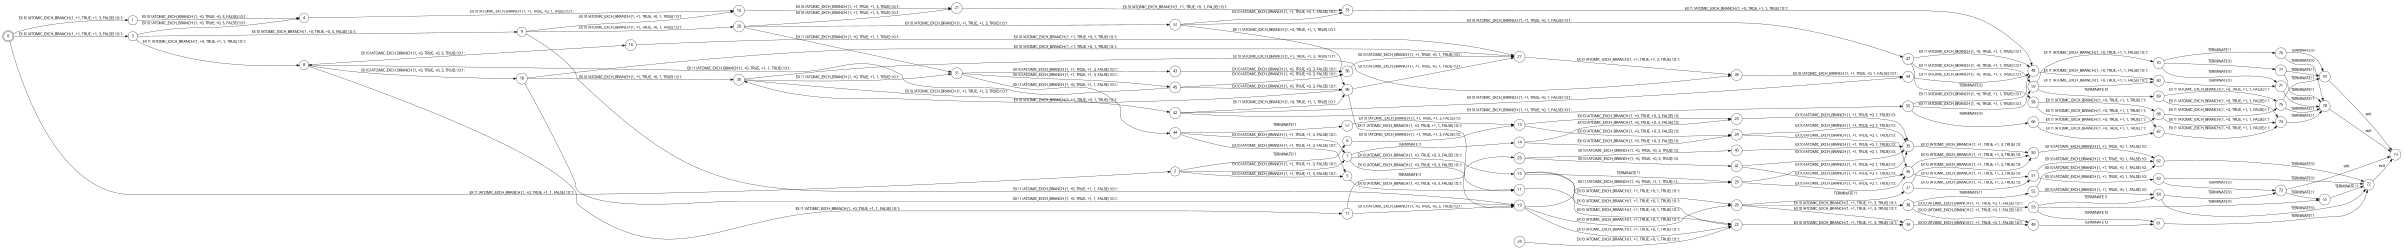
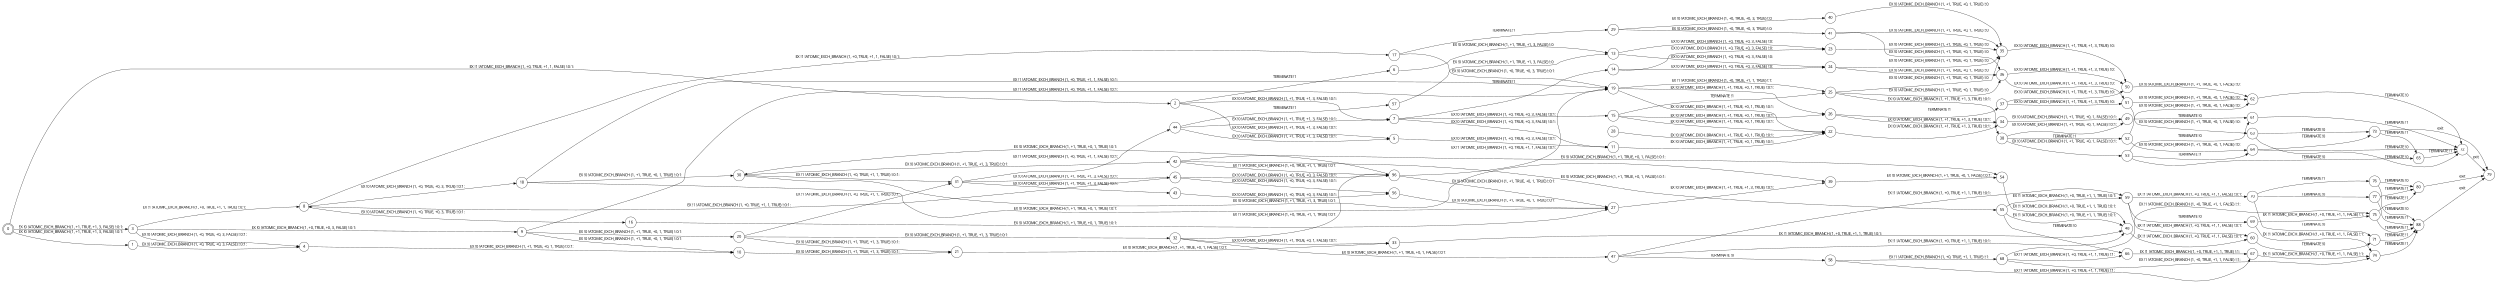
  digraph {
    fontname="Open Sans"
    rankdir=LR
    node [fontname="Open Sans" shape=circle]
    edge [fontname="Open Sans"]
    0 [peripheries=2]
    1
    2
    3
    4
    5
    6
    7
    8
    9
    10
    11
    13
    14
    15
    16
    17
    18
    19
    20
    21
    22
    23
    24
    25
    26
    27
    29
    30
    31
    32
    33
    34
    35
    36
    37
    38
    39
    28
    40
    41
    42
    43
    44
    45
    n46 [label=96]
    47
    48
    49
    50
    51
    52
    53
    54
    55
    56
    57
    58
    59
    60
    61
    62
    63
    64
    65
    66
    67
    68
    69
    70
    71
    72
    73
    74
    75
    76
    77
-   78
+   78 [label=88]
    79
    80
    0 -> 1 [label="EX !0 !ATOMIC_EXCH_BRANCH (1, +1, TRUE, +1, 3, FALSE) !:0:1:"]
    0 -> 2 [label="EX !1 !ATOMIC_EXCH_BRANCH (1, +0, TRUE, +1, 1, FALSE) !:0:1:"]
    0 -> 3 [label="EX !0 !ATOMIC_EXCH_BRANCH (1, +1, TRUE, +1, 3, FALSE) !:0:1:"]
    1 -> 4 [label="EX !0 !ATOMIC_EXCH_BRANCH (1, +0, TRUE, +0, 3, FALSE) !:0:1:"]
    2 -> 5 [label="EX !0 !ATOMIC_EXCH_BRANCH (1, +1, TRUE, +1, 3, FALSE) !:0:1:"]
    2 -> 6 [label="TERMINATE !1"]
    2 -> 7 [label="EX !0 !ATOMIC_EXCH_BRANCH (1, +1, TRUE, +1, 3, FALSE) !:0:1:"]
    3 -> 4 [label="EX !0 !ATOMIC_EXCH_BRANCH (1, +0, TRUE, +0, 3, FALSE) !:0:1:"]
    3 -> 8 [label="EX !1 !ATOMIC_EXCH_BRANCH (1, +0, TRUE, +1, 1, TRUE) !:0:1:"]
    3 -> 9 [label="EX !0 !ATOMIC_EXCH_BRANCH (1, +0, TRUE, +0, 3, FALSE) !:0:1:"]
    4 -> 10 [label="EX !0 !ATOMIC_EXCH_BRANCH (1, +1, TRUE, +0, 1, TRUE) !:0:1:"]
    5 -> 11 [label="EX !0 !ATOMIC_EXCH_BRANCH (1, +0, TRUE, +0, 3, FALSE) !:0:1:"]
    6 -> 13 [label="EX !0 !ATOMIC_EXCH_BRANCH (1, +1, TRUE, +1, 3, FALSE) !:0:"]
    7 -> 11 [label="EX !0 !ATOMIC_EXCH_BRANCH (1, +0, TRUE, +0, 3, FALSE) !:0:1:"]
    7 -> 14 [label="TERMINATE !1"]
    7 -> 15 [label="EX !0 !ATOMIC_EXCH_BRANCH (1, +0, TRUE, +0, 3, FALSE) !:0:1:"]
    8 -> 16 [label="EX !0 !ATOMIC_EXCH_BRANCH (1, +0, TRUE, +0, 3, TRUE) !:0:1:"]
    8 -> 17 [label="EX !1 !ATOMIC_EXCH_BRANCH (1, +0, TRUE, +1, 1, FALSE) !:0:1:"]
    8 -> 18 [label="EX !0 !ATOMIC_EXCH_BRANCH (1, +0, TRUE, +0, 3, TRUE) !:0:1:"]
    9 -> 10 [label="EX !0 !ATOMIC_EXCH_BRANCH (1, +1, TRUE, +0, 1, TRUE) !:0:1:"]
    9 -> 19 [label="EX !1 !ATOMIC_EXCH_BRANCH (1, +0, TRUE, +1, 1, FALSE) !:0:1:"]
    9 -> 20 [label="EX !0 !ATOMIC_EXCH_BRANCH (1, +1, TRUE, +0, 1, TRUE) !:0:1:"]
    10 -> 21 [label="EX !0 !ATOMIC_EXCH_BRANCH (1, +1, TRUE, +1, 3, TRUE) !:0:1:"]
    11 -> 22 [label="EX !0 !ATOMIC_EXCH_BRANCH (1, +1, TRUE, +0, 1, TRUE) !:0:1:"]
    13 -> 23 [label="EX !0 !ATOMIC_EXCH_BRANCH (1, +0, TRUE, +0, 3, FALSE) !:0:"]
    13 -> 24 [label="EX !0 !ATOMIC_EXCH_BRANCH (1, +0, TRUE, +0, 3, FALSE) !:0:"]
    14 -> 23 [label="EX !0 !ATOMIC_EXCH_BRANCH (1, +0, TRUE, +0, 3, FALSE) !:0:"]
    14 -> 24 [label="EX !0 !ATOMIC_EXCH_BRANCH (1, +0, TRUE, +0, 3, FALSE) !:0:"]
    15 -> 22 [label="EX !0 !ATOMIC_EXCH_BRANCH (1, +1, TRUE, +0, 1, TRUE) !:0:1:"]
    15 -> 25 [label="TERMINATE !1"]
    15 -> 26 [label="EX !0 !ATOMIC_EXCH_BRANCH (1, +1, TRUE, +0, 1, TRUE) !:0:1:"]
    16 -> 27 [label="EX !0 !ATOMIC_EXCH_BRANCH (1, +1, TRUE, +0, 1, TRUE) !:0:1:"]
    17 -> 19 [label="EX !0 !ATOMIC_EXCH_BRANCH (1, +0, TRUE, +0, 3, TRUE) !:0:1:"]
    17 -> 29 [label="TERMINATE !1"]
    18 -> 19 [label="EX !1 !ATOMIC_EXCH_BRANCH (1, +0, TRUE, +1, 1, FALSE) !:0:1:"]
    18 -> 27 [label="EX !0 !ATOMIC_EXCH_BRANCH (1, +1, TRUE, +0, 1, TRUE) !:0:1:"]
    18 -> 30 [label="EX !0 !ATOMIC_EXCH_BRANCH (1, +1, TRUE, +0, 1, TRUE) !:0:1:"]
    19 -> 22 [label="EX !0 !ATOMIC_EXCH_BRANCH (1, +1, TRUE, +0, 1, TRUE) !:0:1:"]
    19 -> 25 [label="EX !1 !ATOMIC_EXCH_BRANCH (1, +0, TRUE, +1, 1, TRUE) !:1:"]
    19 -> 26 [label="EX !0 !ATOMIC_EXCH_BRANCH (1, +1, TRUE, +0, 1, TRUE) !:0:1:"]
    20 -> 21 [label="EX !0 !ATOMIC_EXCH_BRANCH (1, +1, TRUE, +1, 3, TRUE) !:0:1:"]
    20 -> 31 [label="EX !1 !ATOMIC_EXCH_BRANCH (1, +0, TRUE, +1, 1, TRUE) !:0:1:"]
    20 -> 32 [label="EX !0 !ATOMIC_EXCH_BRANCH (1, +1, TRUE, +1, 3, TRUE) !:0:1:"]
    21 -> 33 [label="EX !0 !ATOMIC_EXCH_BRANCH (1, +1, TRUE, +0, 1, FALSE) !:0:1:"]
    22 -> 34 [label="EX !0 !ATOMIC_EXCH_BRANCH (1, +1, TRUE, +1, 3, TRUE) !:0:1:"]
    23 -> 35 [label="EX !0 !ATOMIC_EXCH_BRANCH (1, +1, TRUE, +0, 1, TRUE) !:0:"]
    24 -> 35 [label="EX !0 !ATOMIC_EXCH_BRANCH (1, +1, TRUE, +0, 1, TRUE) !:0:"]
    24 -> 36 [label="EX !0 !ATOMIC_EXCH_BRANCH (1, +1, TRUE, +0, 1, TRUE) !:0:"]
    25 -> 35 [label="EX !0 !ATOMIC_EXCH_BRANCH (1, +1, TRUE, +0, 1, TRUE) !:0:"]
    25 -> 36 [label="EX !0 !ATOMIC_EXCH_BRANCH (1, +1, TRUE, +0, 1, TRUE) !:0:"]
    26 -> 34 [label="EX !0 !ATOMIC_EXCH_BRANCH (1, +1, TRUE, +1, 3, TRUE) !:0:1:"]
    26 -> 37 [label="TERMINATE !1"]
-   26 -> 38 [label="EX !0 !ATOMIC_EXCH_BRANCH (1, +1, TRUE, +1, 3, TRUE) !:0:1:"]
+   25 -> 38 [label="EX !0 !ATOMIC_EXCH_BRANCH (1, +1, TRUE, +1, 3, TRUE) !:0:1:"]
    27 -> 39 [label="EX !0 !ATOMIC_EXCH_BRANCH (1, +1, TRUE, +1, 3, TRUE) !:0:1:"]
    29 -> 40 [label="EX !0 !ATOMIC_EXCH_BRANCH (1, +0, TRUE, +0, 3, TRUE) !:0:"]
    29 -> 41 [label="EX !0 !ATOMIC_EXCH_BRANCH (1, +0, TRUE, +0, 3, TRUE) !:0:"]
    30 -> 31 [label="EX !1 !ATOMIC_EXCH_BRANCH (1, +0, TRUE, +1, 1, TRUE) !:0:1:"]
    30 -> 39 [label="EX !0 !ATOMIC_EXCH_BRANCH (1, +1, TRUE, +1, 3, TRUE) !:0:1:"]
    30 -> 42 [label="EX !0 !ATOMIC_EXCH_BRANCH (1, +1, TRUE, +1, 3, TRUE) !:0:1:"]
    31 -> 43 [label="EX !0 !ATOMIC_EXCH_BRANCH (1, +1, TRUE, +1, 3, FALSE) !:0:1:"]
    31 -> 44 [label="EX !1 !ATOMIC_EXCH_BRANCH (1, +0, TRUE, +1, 1, FALSE) !:0:1:"]
    31 -> 45 [label="EX !0 !ATOMIC_EXCH_BRANCH (1, +1, TRUE, +1, 3, FALSE) !:0:1:"]
    32 -> 33 [label="EX !0 !ATOMIC_EXCH_BRANCH (1, +1, TRUE, +0, 1, FALSE) !:0:1:"]
    32 -> n46 [label="EX !1 !ATOMIC_EXCH_BRANCH (1, +0, TRUE, +1, 1, TRUE) !:0:1:"]
    32 -> 47 [label="EX !0 !ATOMIC_EXCH_BRANCH (1, +1, TRUE, +0, 1, FALSE) !:0:1:"]
    33 -> 48 [label="EX !1 !ATOMIC_EXCH_BRANCH (1, +0, TRUE, +1, 1, TRUE) !:0:1:"]
    34 -> 49 [label="EX !0 !ATOMIC_EXCH_BRANCH (1, +1, TRUE, +0, 1, FALSE) !:0:1:"]
    35 -> 50 [label="EX !0 !ATOMIC_EXCH_BRANCH (1, +1, TRUE, +1, 3, TRUE) !:0:"]
    36 -> 50 [label="EX !0 !ATOMIC_EXCH_BRANCH (1, +1, TRUE, +1, 3, TRUE) !:0:"]
    36 -> 51 [label="EX !0 !ATOMIC_EXCH_BRANCH (1, +1, TRUE, +1, 3, TRUE) !:0:"]
    37 -> 50 [label="EX !0 !ATOMIC_EXCH_BRANCH (1, +1, TRUE, +1, 3, TRUE) !:0:"]
    37 -> 51 [label="EX !0 !ATOMIC_EXCH_BRANCH (1, +1, TRUE, +1, 3, TRUE) !:0:"]
    38 -> 49 [label="EX !0 !ATOMIC_EXCH_BRANCH (1, +1, TRUE, +0, 1, FALSE) !:0:1:"]
    38 -> 52 [label="TERMINATE !1"]
    38 -> 53 [label="EX !0 !ATOMIC_EXCH_BRANCH (1, +1, TRUE, +0, 1, FALSE) !:0:1:"]
    39 -> 54 [label="EX !0 !ATOMIC_EXCH_BRANCH (1, +1, TRUE, +0, 1, FALSE) !:0:1:"]
    28 -> 22 [label="EX !0 !ATOMIC_EXCH_BRANCH (1, +1, TRUE, +0, 1, TRUE) !:0:1:"]
    40 -> 35 [label="EX !0 !ATOMIC_EXCH_BRANCH (1, +1, TRUE, +0, 1, TRUE) !:0:"]
    41 -> 35 [label="EX !0 !ATOMIC_EXCH_BRANCH (1, +1, TRUE, +0, 1, TRUE) !:0:"]
    41 -> 36 [label="EX !0 !ATOMIC_EXCH_BRANCH (1, +1, TRUE, +0, 1, TRUE) !:0:"]
    42 -> n46 [label="EX !1 !ATOMIC_EXCH_BRANCH (1, +0, TRUE, +1, 1, TRUE) !:0:1:"]
    42 -> 54 [label="EX !0 !ATOMIC_EXCH_BRANCH (1, +1, TRUE, +0, 1, FALSE) !:0:1:"]
    42 -> 55 [label="EX !0 !ATOMIC_EXCH_BRANCH (1, +1, TRUE, +0, 1, FALSE) !:0:1:"]
    43 -> 56 [label="EX !0 !ATOMIC_EXCH_BRANCH (1, +0, TRUE, +0, 3, FALSE) !:0:1:"]
    44 -> 5 [label="EX !0 !ATOMIC_EXCH_BRANCH (1, +1, TRUE, +1, 3, FALSE) !:0:1:"]
    44 -> 7 [label="EX !0 !ATOMIC_EXCH_BRANCH (1, +1, TRUE, +1, 3, FALSE) !:0:1:"]
    44 -> 57 [label="TERMINATE !1"]
    45 -> 8 [label="EX !1 !ATOMIC_EXCH_BRANCH (1, +0, TRUE, +1, 1, TRUE) !:0:1:"]
    45 -> n46 [label="EX !0 !ATOMIC_EXCH_BRANCH (1, +0, TRUE, +0, 3, FALSE) !:0:1:"]
    45 -> 56 [label="EX !0 !ATOMIC_EXCH_BRANCH (1, +0, TRUE, +0, 3, FALSE) !:0:1:"]
    n46 -> 19 [label="EX !1 !ATOMIC_EXCH_BRANCH (1, +0, TRUE, +1, 1, FALSE) !:0:1:"]
    n46 -> 27 [label="EX !0 !ATOMIC_EXCH_BRANCH (1, +1, TRUE, +0, 1, TRUE) !:0:1:"]
    n46 -> 30 [label="EX !0 !ATOMIC_EXCH_BRANCH (1, +1, TRUE, +0, 1, TRUE) !:0:1:"]
    47 -> 48 [label="EX !1 !ATOMIC_EXCH_BRANCH (1, +0, TRUE, +1, 1, TRUE) !:0:1:"]
    47 -> 58 [label="TERMINATE !0"]
    47 -> 59 [label="EX !1 !ATOMIC_EXCH_BRANCH (1, +0, TRUE, +1, 1, TRUE) !:0:1:"]
    48 -> 60 [label="EX !1 !ATOMIC_EXCH_BRANCH (1, +0, TRUE, +1, 1, FALSE) !:0:1:"]
    49 -> 61 [label="TERMINATE !0"]
    50 -> 62 [label="EX !0 !ATOMIC_EXCH_BRANCH (1, +1, TRUE, +0, 1, FALSE) !:0:"]
    51 -> 62 [label="EX !0 !ATOMIC_EXCH_BRANCH (1, +1, TRUE, +0, 1, FALSE) !:0:"]
    51 -> 63 [label="EX !0 !ATOMIC_EXCH_BRANCH (1, +1, TRUE, +0, 1, FALSE) !:0:"]
    52 -> 62 [label="EX !0 !ATOMIC_EXCH_BRANCH (1, +1, TRUE, +0, 1, FALSE) !:0:"]
    52 -> 64 [label="EX !0 !ATOMIC_EXCH_BRANCH (1, +1, TRUE, +0, 1, FALSE) !:0:"]
    53 -> 61 [label="TERMINATE !0"]
    53 -> 64 [label="TERMINATE !1"]
    53 -> 65 [label="TERMINATE !0"]
    54 -> 48 [label="EX !1 !ATOMIC_EXCH_BRANCH (1, +0, TRUE, +1, 1, TRUE) !:0:1:"]
    55 -> 48 [label="EX !1 !ATOMIC_EXCH_BRANCH (1, +0, TRUE, +1, 1, TRUE) !:0:1:"]
    55 -> 59 [label="EX !1 !ATOMIC_EXCH_BRANCH (1, +0, TRUE, +1, 1, TRUE) !:0:1:"]
    55 -> 66 [label="TERMINATE !0"]
    56 -> 27 [label="EX !0 !ATOMIC_EXCH_BRANCH (1, +1, TRUE, +0, 1, TRUE) !:0:1:"]
    57 -> 13 [label="EX !0 !ATOMIC_EXCH_BRANCH (1, +1, TRUE, +1, 3, FALSE) !:0:"]
    58 -> 67 [label="EX !1 !ATOMIC_EXCH_BRANCH (1, +0, TRUE, +1, 1, TRUE) !:1:"]
    58 -> 68 [label="EX !1 !ATOMIC_EXCH_BRANCH (1, +0, TRUE, +1, 1, TRUE) !:1:"]
    59 -> 60 [label="EX !1 !ATOMIC_EXCH_BRANCH (1, +0, TRUE, +1, 1, FALSE) !:0:1:"]
    59 -> 69 [label="TERMINATE !0"]
    59 -> 70 [label="EX !1 !ATOMIC_EXCH_BRANCH (1, +0, TRUE, +1, 1, FALSE) !:0:1:"]
    60 -> 71 [label="TERMINATE !0"]
    61 -> 72 [label="TERMINATE !1"]
    62 -> 72 [label="TERMINATE !0"]
    63 -> 72 [label="TERMINATE !0"]
    63 -> 73 [label="TERMINATE !0"]
    64 -> 72 [label="TERMINATE !0"]
    64 -> 73 [label="TERMINATE !0"]
    65 -> 72 [label="TERMINATE !1"]
    66 -> 67 [label="EX !1 !ATOMIC_EXCH_BRANCH (1, +0, TRUE, +1, 1, TRUE) !:1:"]
-   66 -> 68 [label="EX !1 !ATOMIC_EXCH_BRANCH (1, +0, TRUE, +1, 1, TRUE) !:1:"]
+   68 -> 66 [label="EX !1 !ATOMIC_EXCH_BRANCH (1, +0, TRUE, +1, 1, TRUE) !:1:"]
    67 -> 74 [label="EX !1 !ATOMIC_EXCH_BRANCH (1, +0, TRUE, +1, 1, FALSE) !:1:"]
    68 -> 74 [label="EX !1 !ATOMIC_EXCH_BRANCH (1, +0, TRUE, +1, 1, FALSE) !:1:"]
    68 -> 75 [label="EX !1 !ATOMIC_EXCH_BRANCH (1, +0, TRUE, +1, 1, FALSE) !:1:"]
    69 -> 74 [label="EX !1 !ATOMIC_EXCH_BRANCH (1, +0, TRUE, +1, 1, FALSE) !:1:"]
    69 -> 75 [label="EX !1 !ATOMIC_EXCH_BRANCH (1, +0, TRUE, +1, 1, FALSE) !:1:"]
    70 -> 71 [label="TERMINATE !0"]
    70 -> 76 [label="TERMINATE !1"]
    70 -> 77 [label="TERMINATE !0"]
    71 -> 78 [label="TERMINATE !1"]
    72 -> 79 [label=exit]
    73 -> 65 [label="TERMINATE !1"]
    73 -> 79 [label=exit]
    74 -> 78 [label="TERMINATE !1"]
    75 -> 78 [label="TERMINATE !1"]
    75 -> 80 [label="TERMINATE !1"]
    76 -> 78 [label="TERMINATE !0"]
    76 -> 80 [label="TERMINATE !0"]
    77 -> 78 [label="TERMINATE !1"]
    77 -> 80 [label="TERMINATE !1"]
    78 -> 79 [label=exit]
    80 -> 79 [label=exit]
  }
